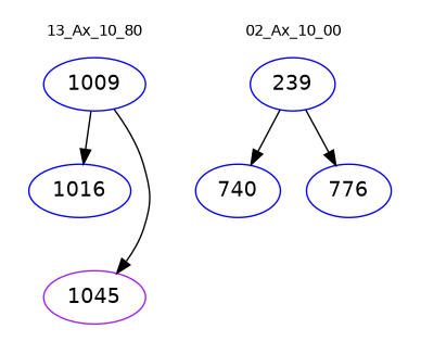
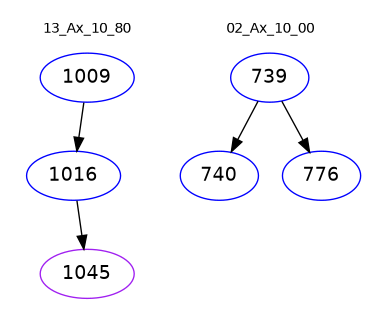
  digraph {
    fontname="DejaVu Sans"
    node [color=blue fontname="DejaVu Sans"]
    edge [color=black fontname="DejaVu Sans"]
    n1 [label=1009]
    n2 [label=1016]
    n3 [color=purple label=1045]
-   n4 [label=239]
+   n4 [label=739]
    n5 [label=740]
    n6 [label=776]
    subgraph cluster_1 {
      color=white
      fontsize=10
      label="13_Ax_10_80"
      n1
      n2
      n3
    }
    subgraph cluster_2 {
      color=white
      fontsize=10
      label="02_Ax_10_00"
      n4
      n5
      n6
    }
    n1 -> n2
-   n1 -> n3
+   n2 -> n3
    n4 -> n5
    n4 -> n6
  }
